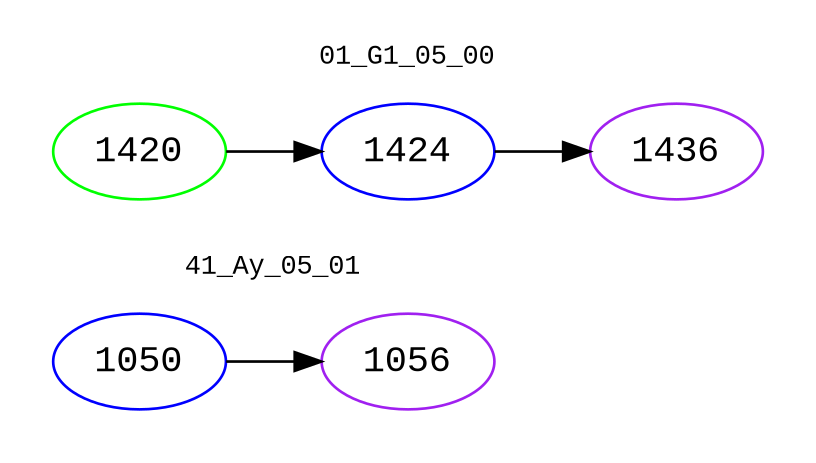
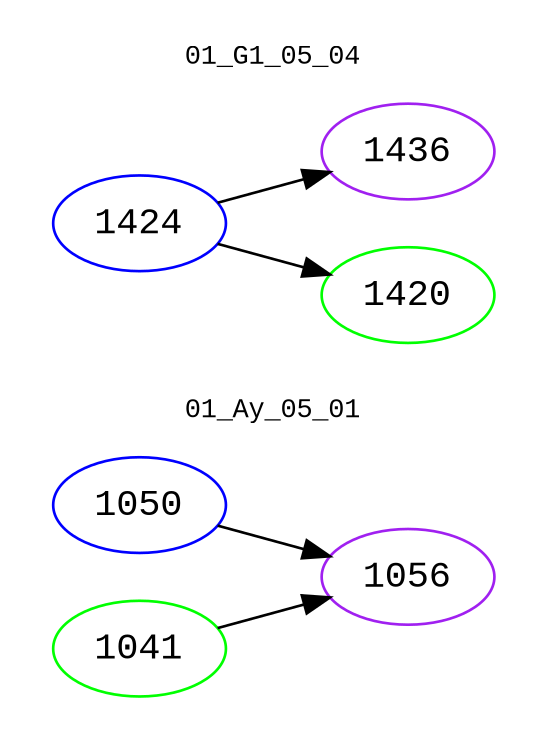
  digraph {
    fontname="Liberation Mono"
    rankdir=LR
    node [color=blue fontname="Liberation Mono"]
    edge [color=black fontname="Liberation Mono"]
    n1 [label=1050]
+   n2 [color=green label=1041]
    n3 [color=purple label=1056]
    n4 [label=1424]
    n5 [color=green label=1420]
    n6 [color=purple label=1436]
    subgraph cluster_1 {
      color=white
      fontsize=10
-     label="41_Ay_05_01"
+     label="01_Ay_05_01"
      n1
+     n2
      n3
    }
    subgraph cluster_2 {
      color=white
      fontsize=10
-     label="01_G1_05_00"
+     label="01_G1_05_04"
      n4
      n5
      n6
    }
    n1 -> n3
-   n5 -> n4
+   n2 -> n3
+   n4 -> n5
    n4 -> n6
  }
